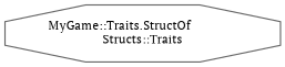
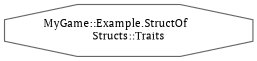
  digraph {
    rankdir=LR
    fontname="PT Serif"
-   n1 [color=grey40 fillcolor=white fontname="PT Serif" fontsize=10 height=0.2 label="MyGame::Traits.StructOf\lStructs::Traits" shape=octagon style=filled width=0.4]
+   n1 [color=grey40 fillcolor=white fontname="PT Serif" fontsize=10 height=0.2 label="MyGame::Example.StructOf\lStructs::Traits" shape=octagon style=filled width=0.4]
  }
